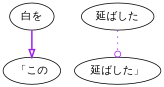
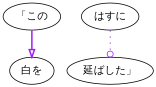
  digraph {
    fontname="Open Sans"
    node [fontname="Open Sans"]
    edge [color=purple fontname="Open Sans"]
    n1 [label="「この"]
    n2 [label="白を"]
-   n3 [label="延ばした"]
+   n3 [label="はすに"]
    n4 [label="延ばした」"]
-   n2 -> n1 [arrowhead=onormal style=bold]
+   n1 -> n2 [arrowhead=onormal style=bold]
    n3 -> n4 [arrowhead=odot style=dotted]
  }
